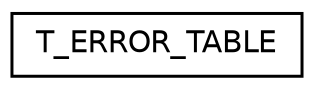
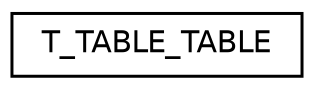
  digraph {
    rankdir=LR
-   n1 [color=black fillcolor=white fontname=Helvetica fontsize=10 height=0.2 label=T_ERROR_TABLE shape=record style=filled width=0.4]
+   n1 [color=black fillcolor=white fontname=Helvetica fontsize=10 height=0.2 label=T_TABLE_TABLE shape=record style=filled width=0.4]
  }
